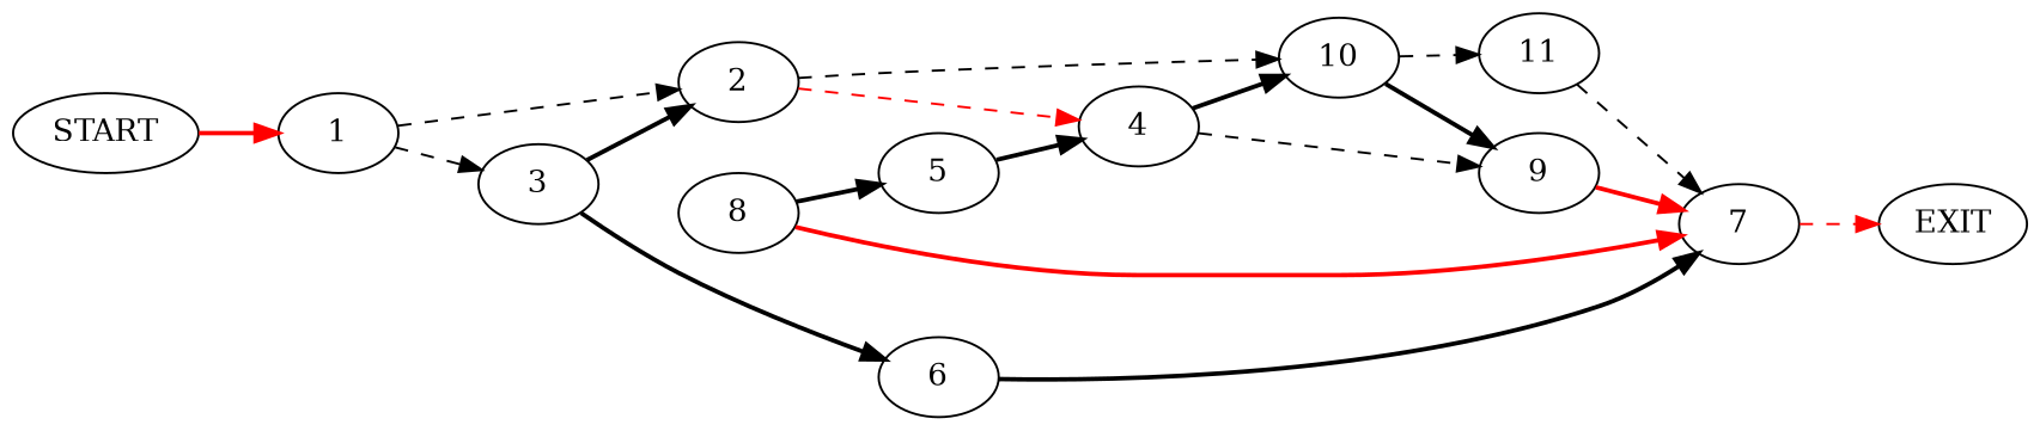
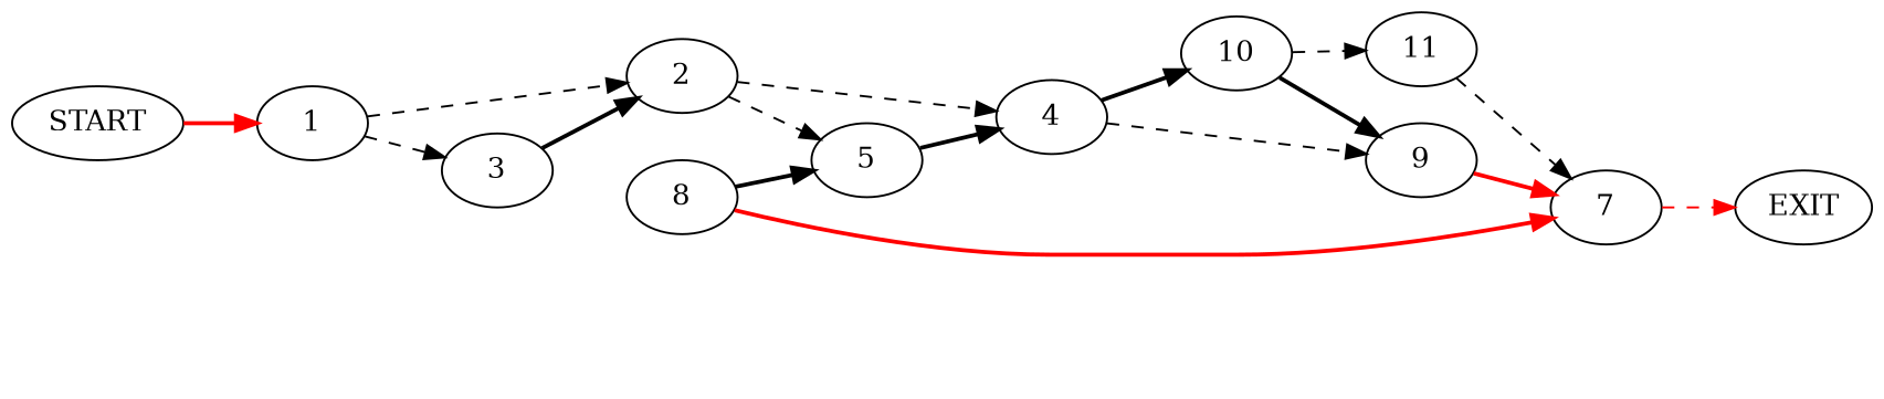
  digraph {
    rankdir=LR
    edge [color=black style=bold]
    n1 [label=START]
    1
    2
    3
    n5 [label=EXIT]
    4
    5
-   6
    9
    10
    7
    11
    8
    n1 -> 1 [color=red]
    1 -> 2 [style=dashed]
    1 -> 3 [style=dashed]
-   2 -> 4 [color=red style=dashed]
-   2 -> 10 [style=dashed]
+   2 -> 4 [style=dashed]
+   2 -> 5 [style=dashed]
    3 -> 2
-   3 -> 6
    4 -> 9 [style=dashed]
    4 -> 10
    5 -> 4
-   6 -> 7
    9 -> 7 [color=red]
    10 -> 9
    10 -> 11 [style=dashed]
    7 -> n5 [color=red style=dashed]
    11 -> 7 [style=dashed]
    8 -> 5
    8 -> 7 [color=red]
  }
